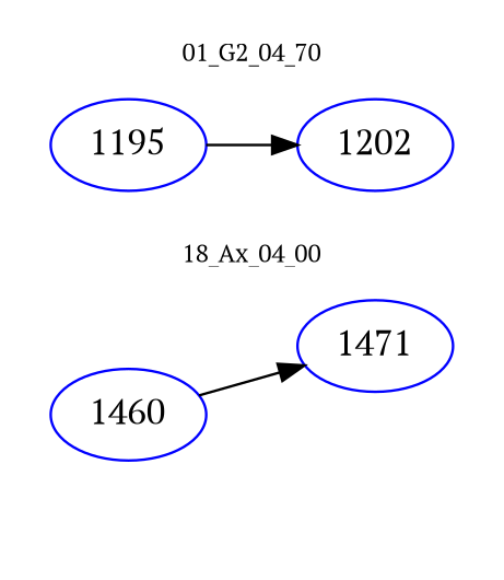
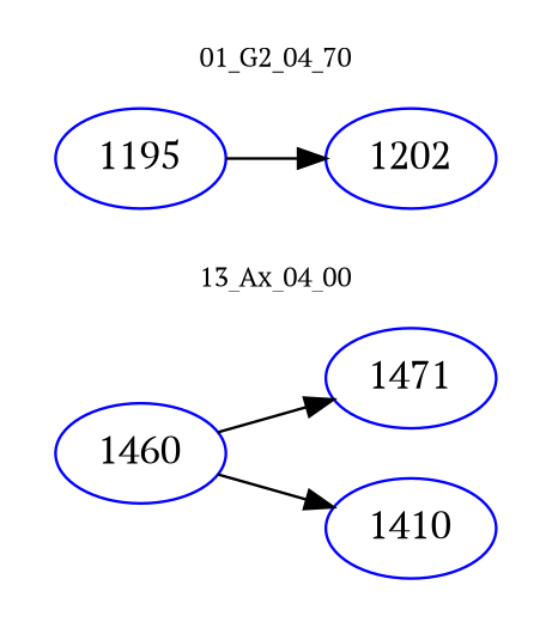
  digraph {
    fontname="PT Serif"
    rankdir=LR
    node [color=blue fontname="PT Serif"]
    edge [color=black fontname="PT Serif"]
    n1 [label=1460]
+   n2 [label=1410]
    n3 [label=1471]
    n4 [label=1195]
    n5 [label=1202]
    subgraph cluster_1 {
      color=white
      fontsize=10
-     label="18_Ax_04_00"
+     label="13_Ax_04_00"
      n1
+     n2
      n3
    }
    subgraph cluster_2 {
      color=white
      fontsize=10
      label="01_G2_04_70"
      n4
      n5
    }
+   n1 -> n2
    n1 -> n3
    n4 -> n5
  }
